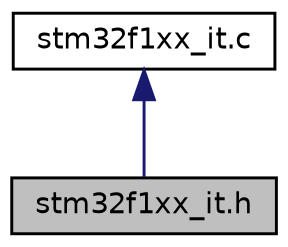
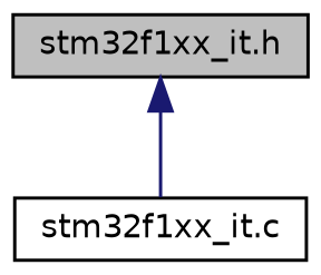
  digraph {
    node [color=black fontname=Helvetica fontsize=10 shape=record style=filled]
    n1 [fillcolor=grey75 fontcolor=black height=0.2 label="stm32f1xx_it.h" width=0.4]
    n2 [fillcolor=white height=0.2 label="stm32f1xx_it.c" width=0.4]
-   n2 -> n1 [color=midnightblue dir=back fontname=Helvetica fontsize=10 labelfontname=Helvetica labelfontsize=10 style=solid]
+   n1 -> n2 [color=midnightblue dir=back fontname=Helvetica fontsize=10 labelfontname=Helvetica labelfontsize=10 style=solid]
  }
